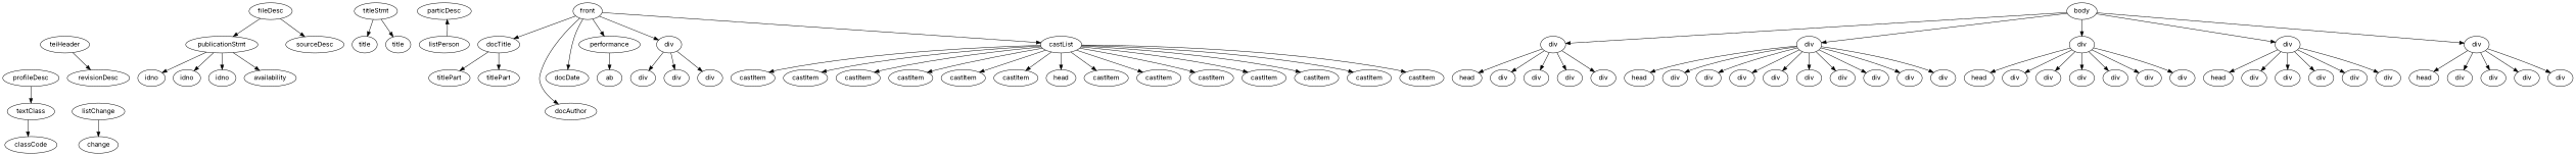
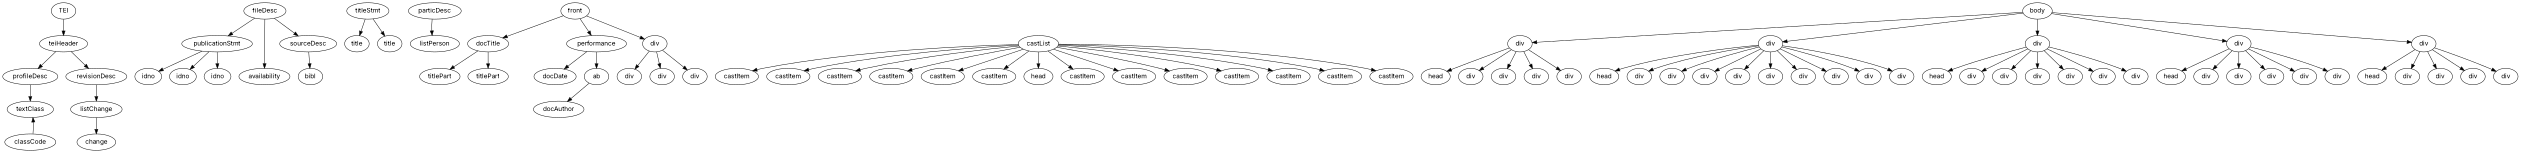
  digraph {
    fontname=Inter
    node [fontname=Inter]
    edge [fontname=Inter]
+   n1 [label=TEI]
    n2 [label=teiHeader]
    n3 [label=profileDesc]
    n4 [label=revisionDesc]
    n5 [label=fileDesc]
    n6 [label=publicationStmt]
    n7 [label=sourceDesc]
    n8 [label=textClass]
    n9 [label=listChange]
    n10 [label=titleStmt]
    n11 [label=title]
    n12 [label=title]
    n13 [label=idno]
    n14 [label=idno]
    n15 [label=idno]
    n16 [label=availability]
+   n17 [label=bibl]
    n18 [label=particDesc]
    n19 [label=listPerson]
    n20 [label=classCode]
    n21 [label=change]
    n22 [label=front]
    n23 [label=docTitle]
    n24 [label=docDate]
    n25 [label=docAuthor]
    n26 [label=div]
    n27 [label=performance]
    n28 [label=castList]
    n29 [label=body]
    n30 [label=div]
    n31 [label=div]
    n32 [label=div]
    n33 [label=div]
    n34 [label=div]
    n35 [label=titlePart]
    n36 [label=titlePart]
    n37 [label=div]
    n38 [label=div]
    n39 [label=div]
    n40 [label=ab]
    n41 [label=head]
    n42 [label=castItem]
    n43 [label=castItem]
    n44 [label=castItem]
    n45 [label=castItem]
    n46 [label=castItem]
    n47 [label=castItem]
    n48 [label=castItem]
    n49 [label=castItem]
    n50 [label=castItem]
    n51 [label=castItem]
    n52 [label=castItem]
    n53 [label=castItem]
    n54 [label=castItem]
    n55 [label=head]
    n56 [label=div]
    n57 [label=div]
    n58 [label=div]
    n59 [label=div]
    n60 [label=head]
    n61 [label=div]
    n62 [label=div]
    n63 [label=div]
    n64 [label=div]
    n65 [label=div]
    n66 [label=div]
    n67 [label=div]
    n68 [label=div]
    n69 [label=div]
    n70 [label=head]
    n71 [label=div]
    n72 [label=div]
    n73 [label=div]
    n74 [label=div]
    n75 [label=div]
    n76 [label=div]
    n77 [label=head]
    n78 [label=div]
    n79 [label=div]
    n80 [label=div]
    n81 [label=div]
    n82 [label=div]
    n83 [label=head]
    n84 [label=div]
    n85 [label=div]
    n86 [label=div]
    n87 [label=div]
+   n1 -> n2
+   n2 -> n3
    n2 -> n4
    n3 -> n8
+   n4 -> n9
    n5 -> n6
    n5 -> n7
    n6 -> n13
    n6 -> n14
    n6 -> n15
-   n6 -> n16
-   n8 -> n20
+   n5 -> n16
+   n7 -> n17
+   n20 -> n8
    n9 -> n21
    n10 -> n11
    n10 -> n12
-   n19 -> n18
+   n18 -> n19
    n22 -> n23
-   n22 -> n24
-   n22 -> n25
+   n27 -> n24
+   n40 -> n25
    n22 -> n26
    n22 -> n27
-   n22 -> n28
    n23 -> n35
    n23 -> n36
    n26 -> n37
    n26 -> n38
    n26 -> n39
    n27 -> n40
    n28 -> n41
    n28 -> n42
    n28 -> n43
    n28 -> n44
    n28 -> n45
    n28 -> n46
    n28 -> n47
    n28 -> n48
    n28 -> n49
    n28 -> n50
    n28 -> n51
    n28 -> n52
    n28 -> n53
    n28 -> n54
    n29 -> n30
    n29 -> n31
    n29 -> n32
    n29 -> n33
    n29 -> n34
    n30 -> n55
    n30 -> n56
    n30 -> n57
    n30 -> n58
    n30 -> n59
    n31 -> n60
    n31 -> n61
    n31 -> n62
    n31 -> n63
    n31 -> n64
    n31 -> n65
    n31 -> n66
    n31 -> n67
    n31 -> n68
    n31 -> n69
    n32 -> n70
    n32 -> n71
    n32 -> n72
    n32 -> n73
    n32 -> n74
    n32 -> n75
    n32 -> n76
    n33 -> n77
    n33 -> n78
    n33 -> n79
    n33 -> n80
    n33 -> n81
    n33 -> n82
    n34 -> n83
    n34 -> n84
    n34 -> n85
    n34 -> n86
    n34 -> n87
  }
